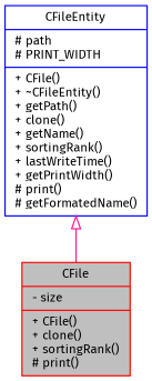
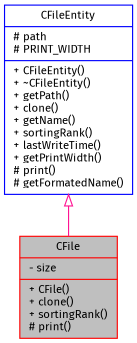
  digraph {
    fontname="Fira Sans"
    node [fontname="Fira Sans" fontsize=10 shape=record style=filled]
    n1 [color=red fillcolor=grey75 fontcolor=black height=0.2 label="{CFile\n|- size\l|+ CFile()\l+ clone()\l+ sortingRank()\l# print()\l}" width=0.4]
-   n2 [color=blue fillcolor=white height=0.2 label="{CFileEntity\n|# path\l# PRINT_WIDTH\l|+ CFile()\l+ ~CFileEntity()\l+ getPath()\l+ clone()\l+ getName()\l+ sortingRank()\l+ lastWriteTime()\l+ getPrintWidth()\l# print()\l# getFormatedName()\l}" width=0.4]
+   n2 [color=blue fillcolor=white height=0.2 label="{CFileEntity\n|# path\l# PRINT_WIDTH\l|+ CFileEntity()\l+ ~CFileEntity()\l+ getPath()\l+ clone()\l+ getName()\l+ sortingRank()\l+ lastWriteTime()\l+ getPrintWidth()\l# print()\l# getFormatedName()\l}" width=0.4]
    n2 -> n1 [arrowtail=onormal color=deeppink dir=back fontname="Fira Sans" fontsize=10 labelfontname=Helvetica labelfontsize=10 style=solid]
  }
